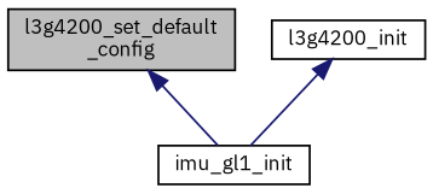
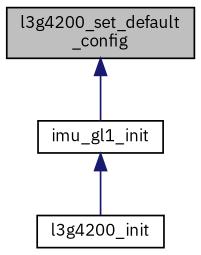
  digraph {
    fontname="IBM Plex Sans"
    rankdir=TB
    node [color=black fillcolor=white fontname="IBM Plex Sans" fontsize=10 shape=record style=filled]
    edge [color=midnightblue dir=back fontname="IBM Plex Sans" fontsize=10 labelfontname=FreeSans labelfontsize=10 style=solid]
    n1 [fillcolor=grey75 fontcolor=black height=0.2 label="l3g4200_set_default\l_config" width=0.4]
    n2 [height=0.2 label=imu_gl1_init width=0.4]
    n3 [height=0.2 label=l3g4200_init width=0.4]
    n1 -> n2
-   n3 -> n2
+   n2 -> n3
  }
